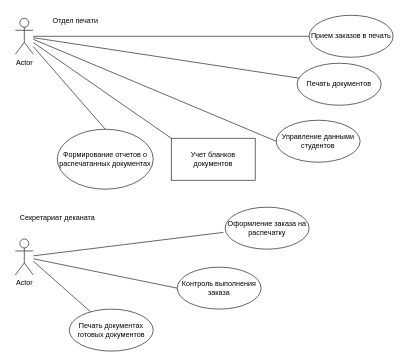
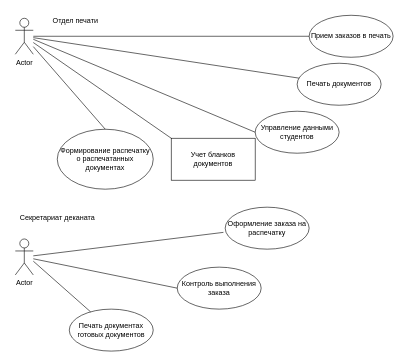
  <mxCell id="0" />
  <mxCell id="1" parent="0" />
  <mxCell id="2" value="Actor" style="shape=umlActor;verticalLabelPosition=bottom;verticalAlign=top;html=1;" parent="1" vertex="1"><mxGeometry x="25" y="30" width="30" height="60" as="geometry" /></mxCell>
  <mxCell id="3" value="Actor" style="shape=umlActor;verticalLabelPosition=bottom;verticalAlign=top;html=1;" parent="1" vertex="1"><mxGeometry x="25" y="398" width="30" height="60" as="geometry" /></mxCell>
  <mxCell id="4" value="Учет бланков документов" style="whiteSpace=wrap;html=1;rounded=0;" parent="1" vertex="1"><mxGeometry x="285" y="230" width="140" height="70" as="geometry" /></mxCell>
  <mxCell id="5" value="Прием заказов в печать" style="ellipse;whiteSpace=wrap;html=1;" parent="1" vertex="1"><mxGeometry x="515" y="25" width="140" height="70" as="geometry" /></mxCell>
  <mxCell id="6" value="Печать документов" style="ellipse;whiteSpace=wrap;html=1;" parent="1" vertex="1"><mxGeometry x="495" y="105" width="140" height="70" as="geometry" /></mxCell>
  <mxCell id="7" value="Отдел печати" style="text;html=1;align=center;verticalAlign=middle;resizable=0;points=[];autosize=1;strokeColor=none;fillColor=none;" parent="1" vertex="1"><mxGeometry x="75" y="20" width="100" height="30" as="geometry" /></mxCell>
  <mxCell id="8" value="Секретариат деканата" style="text;html=1;align=center;verticalAlign=middle;resizable=0;points=[];autosize=1;strokeColor=none;fillColor=none;" parent="1" vertex="1"><mxGeometry x="20" y="348" width="150" height="30" as="geometry" /></mxCell>
  <mxCell id="9" value="Оформление заказа на распечатку" style="ellipse;whiteSpace=wrap;html=1;" parent="1" vertex="1"><mxGeometry x="375" y="345" width="140" height="70" as="geometry" /></mxCell>
  <mxCell id="10" value="Контроль выполнения заказа" style="ellipse;whiteSpace=wrap;html=1;" parent="1" vertex="1"><mxGeometry x="295" y="445" width="140" height="70" as="geometry" /></mxCell>
  <mxCell id="11" value="Печать документах готовых документов" style="ellipse;whiteSpace=wrap;html=1;" parent="1" vertex="1"><mxGeometry x="115" y="515" width="140" height="70" as="geometry" /></mxCell>
- <mxCell id="12" value="Управление данными студентов" style="ellipse;whiteSpace=wrap;html=1;" parent="1" vertex="1"><mxGeometry x="460" y="200" width="140" height="70" as="geometry" /></mxCell>
- <mxCell id="13" value="Формирование отчетов о распечатанных документах" style="ellipse;whiteSpace=wrap;html=1;" parent="1" vertex="1"><mxGeometry x="95" y="215" width="160" height="100" as="geometry" /></mxCell>
+ <mxCell id="12" value="Управление данными студентов" style="ellipse;whiteSpace=wrap;html=1;" parent="1" vertex="1"><mxGeometry x="425" y="185" width="140" height="70" as="geometry" /></mxCell>
+ <mxCell id="13" value="Формирование распечатку о распечатанных документах" style="ellipse;whiteSpace=wrap;html=1;" parent="1" vertex="1"><mxGeometry x="95" y="215" width="160" height="100" as="geometry" /></mxCell>
  <mxCell id="14" value="" style="endArrow=none;html=1;rounded=0;entryX=0;entryY=0;entryDx=0;entryDy=0;" parent="1" source="2" target="4" edge="1"><mxGeometry width="50" height="50" relative="1" as="geometry"><mxPoint x="315" y="365" as="sourcePoint" /><mxPoint x="365" y="315" as="targetPoint" /></mxGeometry></mxCell>
  <mxCell id="15" value="" style="endArrow=none;html=1;rounded=0;" parent="1" source="2" target="6" edge="1"><mxGeometry width="50" height="50" relative="1" as="geometry"><mxPoint x="315" y="365" as="sourcePoint" /><mxPoint x="365" y="315" as="targetPoint" /></mxGeometry></mxCell>
  <mxCell id="16" value="" style="endArrow=none;html=1;rounded=0;entryX=0;entryY=0.5;entryDx=0;entryDy=0;" parent="1" source="2" target="5" edge="1"><mxGeometry width="50" height="50" relative="1" as="geometry"><mxPoint x="315" y="365" as="sourcePoint" /><mxPoint x="365" y="315" as="targetPoint" /></mxGeometry></mxCell>
  <mxCell id="17" value="" style="endArrow=none;html=1;rounded=0;entryX=0;entryY=0.5;entryDx=0;entryDy=0;" parent="1" target="12" edge="1"><mxGeometry width="50" height="50" relative="1" as="geometry"><mxPoint x="55" y="65" as="sourcePoint" /><mxPoint x="365" y="315" as="targetPoint" /></mxGeometry></mxCell>
  <mxCell id="18" value="" style="endArrow=none;html=1;rounded=0;entryX=0;entryY=0.5;entryDx=0;entryDy=0;" parent="1" source="3" target="10" edge="1"><mxGeometry width="50" height="50" relative="1" as="geometry"><mxPoint x="55" y="355" as="sourcePoint" /><mxPoint x="485" y="435" as="targetPoint" /></mxGeometry></mxCell>
  <mxCell id="19" value="" style="endArrow=none;html=1;rounded=0;" parent="1" source="11" edge="1"><mxGeometry width="50" height="50" relative="1" as="geometry"><mxPoint x="435" y="485" as="sourcePoint" /><mxPoint x="55" y="435" as="targetPoint" /></mxGeometry></mxCell>
  <mxCell id="20" value="" style="endArrow=none;html=1;rounded=0;exitX=-0.021;exitY=0.6;exitDx=0;exitDy=0;exitPerimeter=0;" parent="1" source="9" target="3" edge="1"><mxGeometry width="50" height="50" relative="1" as="geometry"><mxPoint x="435" y="395" as="sourcePoint" /><mxPoint x="55" y="355" as="targetPoint" /></mxGeometry></mxCell>
  <mxCell id="21" value="" style="endArrow=none;html=1;rounded=0;exitX=0.5;exitY=0;exitDx=0;exitDy=0;" parent="1" source="13" target="2" edge="1"><mxGeometry width="50" height="50" relative="1" as="geometry"><mxPoint x="375" y="415" as="sourcePoint" /><mxPoint x="425" y="365" as="targetPoint" /></mxGeometry></mxCell>
